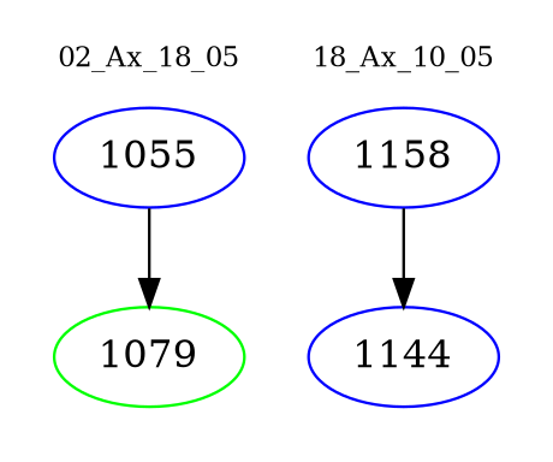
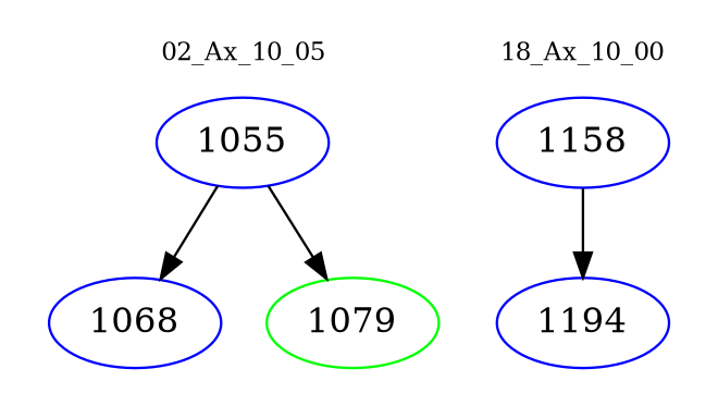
  digraph {
    node [color=blue]
    edge [color=black]
    n1 [label=1055]
+   n2 [label=1068]
    n3 [color=green label=1079]
    n4 [label=1158]
-   n5 [label=1144]
+   n5 [label=1194]
    subgraph cluster_1 {
      color=white
      fontsize=10
-     label="02_Ax_18_05"
+     label="02_Ax_10_05"
      n1
+     n2
      n3
    }
    subgraph cluster_2 {
      color=white
      fontsize=10
-     label="18_Ax_10_05"
+     label="18_Ax_10_00"
      n4
      n5
    }
+   n1 -> n2
    n1 -> n3
    n4 -> n5
  }
